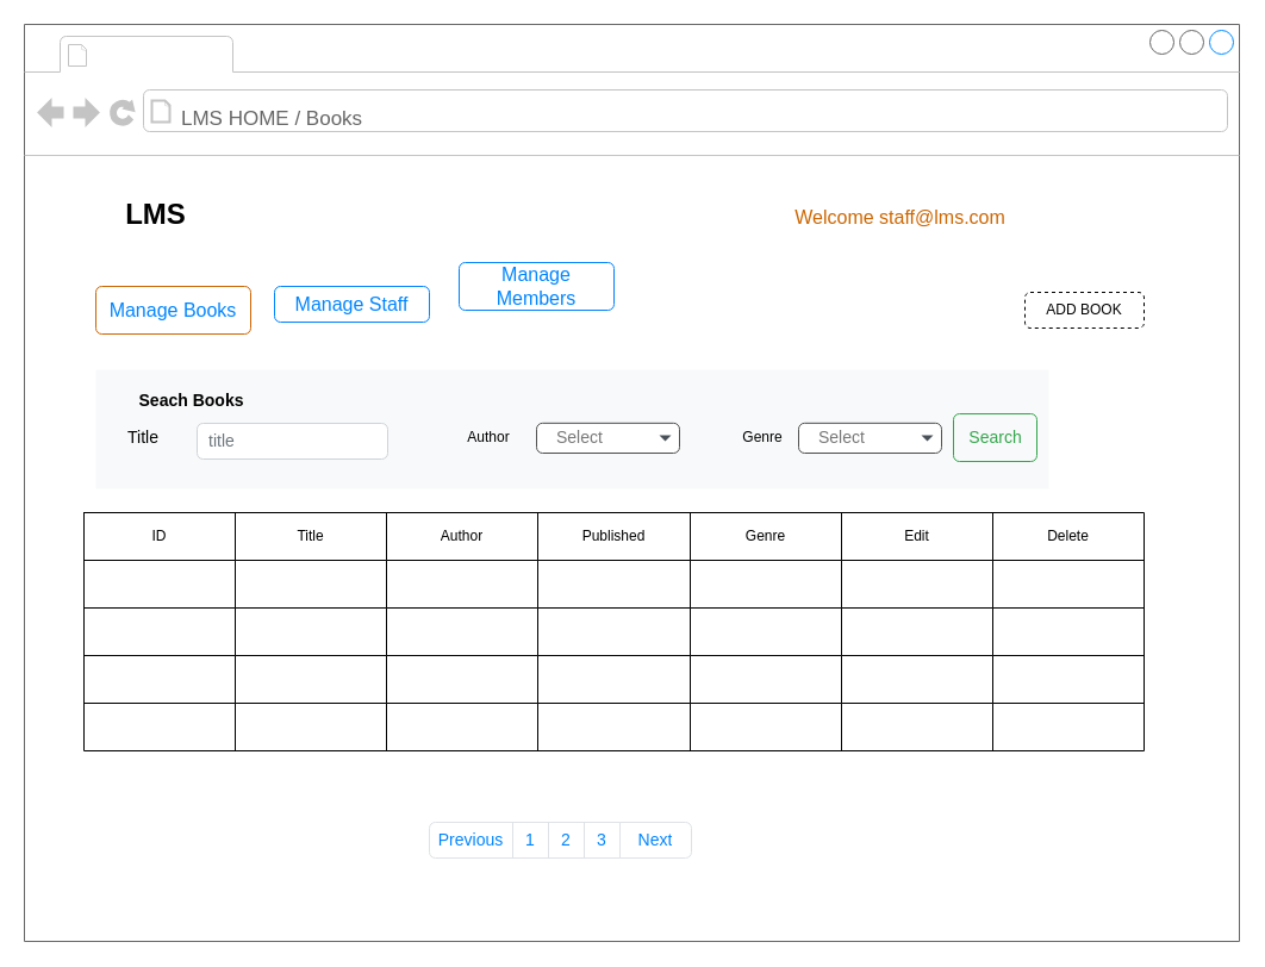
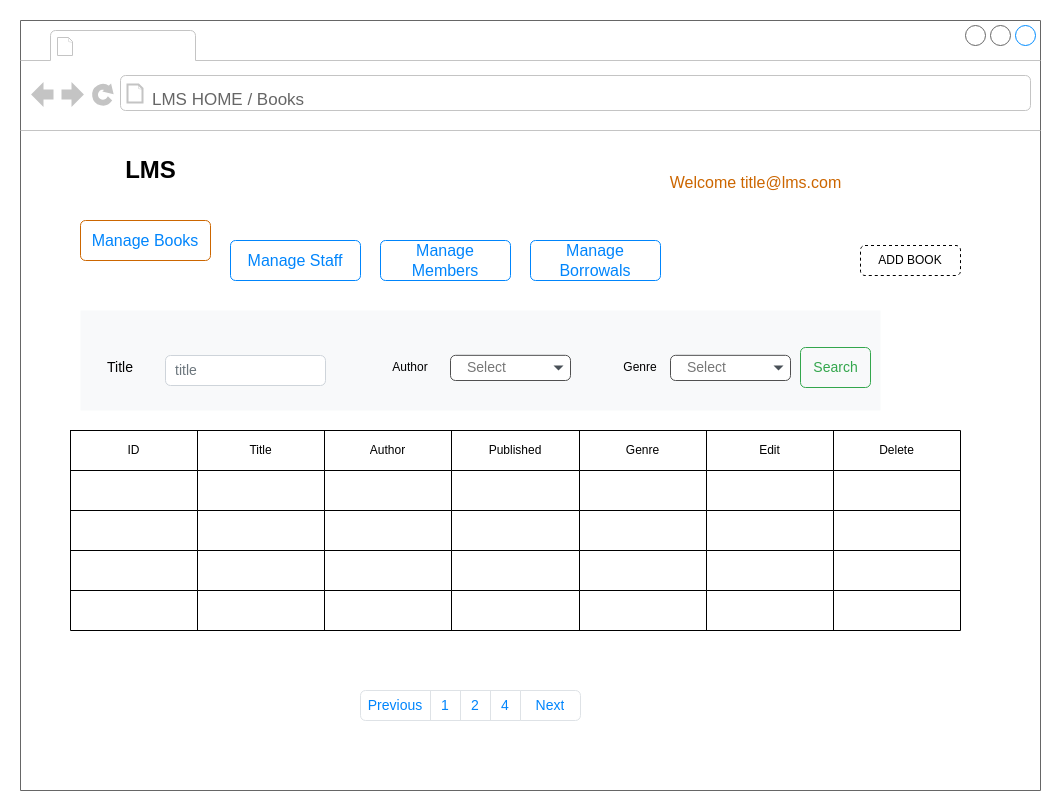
  <mxCell id="0" />
  <mxCell id="1" parent="0" />
  <mxCell id="2" value="" style="strokeWidth=1;shadow=0;dashed=0;align=center;html=1;shape=mxgraph.mockup.containers.browserWindow;rSize=0;strokeColor=#666666;strokeColor2=#008cff;strokeColor3=#c4c4c4;mainText=,;recursiveResize=0;" parent="1" vertex="1"><mxGeometry x="20" y="20" width="1020" height="770" as="geometry" /></mxCell>
  <mxCell id="3" value="LMS HOME / Books" style="strokeWidth=1;shadow=0;dashed=0;align=center;html=1;shape=mxgraph.mockup.containers.anchor;rSize=0;fontSize=17;fontColor=#666666;align=left;" parent="2" vertex="1"><mxGeometry x="130" y="60" width="250" height="40" as="geometry" /></mxCell>
- <mxCell id="4" value="LMS" style="text;strokeColor=none;fillColor=none;html=1;fontSize=24;fontStyle=1;verticalAlign=middle;align=center;" parent="2" vertex="1"><mxGeometry x="60" y="140" width="100" height="40" as="geometry" /></mxCell>
- <mxCell id="5" value="&lt;span style=&quot;font-weight: normal;&quot;&gt;&lt;font color=&quot;#cc6600&quot; style=&quot;font-size: 16px;&quot;&gt;Welcome staff@lms.com&lt;/font&gt;&lt;/span&gt;" style="text;strokeColor=none;fillColor=none;html=1;fontSize=24;fontStyle=1;verticalAlign=middle;align=center;" parent="2" vertex="1"><mxGeometry x="520" y="140" width="430" height="40" as="geometry" /></mxCell>
- <mxCell id="6" value="Manage Books" style="html=1;shadow=0;dashed=0;shape=mxgraph.bootstrap.rrect;rSize=5;strokeColor=#CC6600;strokeWidth=1;fillColor=none;fontColor=#0085FC;whiteSpace=wrap;align=center;verticalAlign=middle;spacingLeft=0;fontStyle=0;fontSize=16;spacing=5;" parent="2" vertex="1"><mxGeometry x="60" y="220" width="130" height="40" as="geometry" /></mxCell>
- <mxCell id="7" value="Manage Staff" style="html=1;shadow=0;dashed=0;shape=mxgraph.bootstrap.rrect;rSize=5;strokeColor=#0085FC;strokeWidth=1;fillColor=none;fontColor=#0085FC;whiteSpace=wrap;align=center;verticalAlign=middle;spacingLeft=0;fontStyle=0;fontSize=16;spacing=5;" parent="2" vertex="1"><mxGeometry x="210" y="220" width="130" height="30" as="geometry" /></mxCell>
- <mxCell id="9" value="Manage Members" style="html=1;shadow=0;dashed=0;shape=mxgraph.bootstrap.rrect;rSize=5;strokeColor=#0085FC;strokeWidth=1;fillColor=none;fontColor=#0085FC;whiteSpace=wrap;align=center;verticalAlign=middle;spacingLeft=0;fontStyle=0;fontSize=16;spacing=5;" parent="2" vertex="1"><mxGeometry x="365" y="200" width="130" height="40" as="geometry" /></mxCell>
+ <mxCell id="4" value="LMS" style="text;strokeColor=none;fillColor=none;html=1;fontSize=24;fontStyle=1;verticalAlign=middle;align=center;" parent="2" vertex="1"><mxGeometry x="80" y="130" width="100" height="40" as="geometry" /></mxCell>
+ <mxCell id="5" value="&lt;span style=&quot;font-weight: normal;&quot;&gt;&lt;font color=&quot;#cc6600&quot; style=&quot;font-size: 16px;&quot;&gt;Welcome title@lms.com&lt;/font&gt;&lt;/span&gt;" style="text;strokeColor=none;fillColor=none;html=1;fontSize=24;fontStyle=1;verticalAlign=middle;align=center;" parent="2" vertex="1"><mxGeometry x="520" y="140" width="430" height="40" as="geometry" /></mxCell>
+ <mxCell id="6" value="Manage Books" style="html=1;shadow=0;dashed=0;shape=mxgraph.bootstrap.rrect;rSize=5;strokeColor=#CC6600;strokeWidth=1;fillColor=none;fontColor=#0085FC;whiteSpace=wrap;align=center;verticalAlign=middle;spacingLeft=0;fontStyle=0;fontSize=16;spacing=5;" parent="2" vertex="1"><mxGeometry x="60" y="200" width="130" height="40" as="geometry" /></mxCell>
+ <mxCell id="7" value="Manage Staff" style="html=1;shadow=0;dashed=0;shape=mxgraph.bootstrap.rrect;rSize=5;strokeColor=#0085FC;strokeWidth=1;fillColor=none;fontColor=#0085FC;whiteSpace=wrap;align=center;verticalAlign=middle;spacingLeft=0;fontStyle=0;fontSize=16;spacing=5;" parent="2" vertex="1"><mxGeometry x="210" y="220" width="130" height="40" as="geometry" /></mxCell>
+ <mxCell id="8" value="Manage Borrowals" style="html=1;shadow=0;dashed=0;shape=mxgraph.bootstrap.rrect;rSize=5;strokeColor=#0085FC;strokeWidth=1;fillColor=none;fontColor=#0085FC;whiteSpace=wrap;align=center;verticalAlign=middle;spacingLeft=0;fontStyle=0;fontSize=16;spacing=5;" parent="2" vertex="1"><mxGeometry x="510" y="220" width="130" height="40" as="geometry" /></mxCell>
+ <mxCell id="9" value="Manage Members" style="html=1;shadow=0;dashed=0;shape=mxgraph.bootstrap.rrect;rSize=5;strokeColor=#0085FC;strokeWidth=1;fillColor=none;fontColor=#0085FC;whiteSpace=wrap;align=center;verticalAlign=middle;spacingLeft=0;fontStyle=0;fontSize=16;spacing=5;" parent="2" vertex="1"><mxGeometry x="360" y="220" width="130" height="40" as="geometry" /></mxCell>
  <mxCell id="10" value="" style="swimlane;shape=mxgraph.bootstrap.anchor;strokeColor=#DEE2E6;fillColor=#ffffff;fontColor=#0085FC;fontStyle=0;childLayout=stackLayout;horizontal=0;startSize=0;horizontalStack=1;resizeParent=1;resizeParentMax=0;resizeLast=0;collapsible=0;marginBottom=0;whiteSpace=wrap;html=1;" parent="2" vertex="1"><mxGeometry x="340" y="670" width="220" height="30" as="geometry" /></mxCell>
  <mxCell id="11" value="Previous" style="text;strokeColor=inherit;align=center;verticalAlign=middle;spacingLeft=5;spacingRight=5;overflow=hidden;points=[[0,0.5],[1,0.5]];portConstraint=eastwest;rotatable=0;whiteSpace=wrap;html=1;shape=mxgraph.bootstrap.leftButton;rSize=5;fillColor=inherit;fontColor=inherit;fontSize=14;" parent="10" vertex="1"><mxGeometry width="70" height="30" as="geometry" /></mxCell>
  <mxCell id="12" value="1" style="text;strokeColor=inherit;align=center;verticalAlign=middle;spacingLeft=5;spacingRight=5;overflow=hidden;points=[[0,0.5],[1,0.5]];portConstraint=eastwest;rotatable=0;whiteSpace=wrap;html=1;rSize=5;fillColor=inherit;fontColor=inherit;fontSize=14;" parent="10" vertex="1"><mxGeometry x="70" width="30" height="30" as="geometry" /></mxCell>
  <mxCell id="13" value="2" style="text;strokeColor=inherit;align=center;verticalAlign=middle;spacingLeft=5;spacingRight=5;overflow=hidden;points=[[0,0.5],[1,0.5]];portConstraint=eastwest;rotatable=0;whiteSpace=wrap;html=1;rSize=5;fillColor=inherit;fontColor=inherit;fontSize=14;" parent="10" vertex="1"><mxGeometry x="100" width="30" height="30" as="geometry" /></mxCell>
- <mxCell id="14" value="3" style="text;strokeColor=inherit;align=center;verticalAlign=middle;spacingLeft=5;spacingRight=5;overflow=hidden;points=[[0,0.5],[1,0.5]];portConstraint=eastwest;rotatable=0;whiteSpace=wrap;html=1;rSize=5;fillColor=inherit;fontColor=inherit;fontSize=14;" parent="10" vertex="1"><mxGeometry x="130" width="30" height="30" as="geometry" /></mxCell>
+ <mxCell id="14" value="4" style="text;strokeColor=inherit;align=center;verticalAlign=middle;spacingLeft=5;spacingRight=5;overflow=hidden;points=[[0,0.5],[1,0.5]];portConstraint=eastwest;rotatable=0;whiteSpace=wrap;html=1;rSize=5;fillColor=inherit;fontColor=inherit;fontSize=14;" parent="10" vertex="1"><mxGeometry x="130" width="30" height="30" as="geometry" /></mxCell>
  <mxCell id="15" value="Next" style="text;strokeColor=inherit;align=center;verticalAlign=middle;spacingLeft=5;spacingRight=5;overflow=hidden;points=[[0,0.5],[1,0.5]];portConstraint=eastwest;rotatable=0;whiteSpace=wrap;html=1;shape=mxgraph.bootstrap.rightButton;rSize=5;fillColor=inherit;fontColor=inherit;fontSize=14;" parent="10" vertex="1"><mxGeometry x="160" width="60" height="30" as="geometry" /></mxCell>
  <mxCell id="16" value="ADD BOOK" style="rounded=1;whiteSpace=wrap;html=1;dashed=1;" parent="2" vertex="1"><mxGeometry x="840" y="225" width="100" height="30" as="geometry" /></mxCell>
  <mxCell id="17" value="" style="shape=table;startSize=0;container=1;collapsible=0;childLayout=tableLayout;" parent="2" vertex="1"><mxGeometry x="50" y="410" width="890" height="200" as="geometry" /></mxCell>
  <mxCell id="18" value="" style="shape=tableRow;horizontal=0;startSize=0;swimlaneHead=0;swimlaneBody=0;strokeColor=inherit;top=0;left=0;bottom=0;right=0;collapsible=0;dropTarget=0;fillColor=none;points=[[0,0.5],[1,0.5]];portConstraint=eastwest;" parent="17" vertex="1"><mxGeometry width="890" height="40" as="geometry" /></mxCell>
  <mxCell id="19" value="ID" style="shape=partialRectangle;html=1;whiteSpace=wrap;connectable=0;strokeColor=inherit;overflow=hidden;fillColor=none;top=0;left=0;bottom=0;right=0;pointerEvents=1;" parent="18" vertex="1"><mxGeometry width="127" height="40" as="geometry"><mxRectangle width="127" height="40" as="alternateBounds" /></mxGeometry></mxCell>
  <mxCell id="20" value="Title" style="shape=partialRectangle;html=1;whiteSpace=wrap;connectable=0;strokeColor=inherit;overflow=hidden;fillColor=none;top=0;left=0;bottom=0;right=0;pointerEvents=1;" parent="18" vertex="1"><mxGeometry x="127" width="127" height="40" as="geometry"><mxRectangle width="127" height="40" as="alternateBounds" /></mxGeometry></mxCell>
  <mxCell id="21" value="Author" style="shape=partialRectangle;html=1;whiteSpace=wrap;connectable=0;strokeColor=inherit;overflow=hidden;fillColor=none;top=0;left=0;bottom=0;right=0;pointerEvents=1;" parent="18" vertex="1"><mxGeometry x="254" width="127" height="40" as="geometry"><mxRectangle width="127" height="40" as="alternateBounds" /></mxGeometry></mxCell>
  <mxCell id="22" value="Published" style="shape=partialRectangle;html=1;whiteSpace=wrap;connectable=0;strokeColor=inherit;overflow=hidden;fillColor=none;top=0;left=0;bottom=0;right=0;pointerEvents=1;" parent="18" vertex="1"><mxGeometry x="381" width="128" height="40" as="geometry"><mxRectangle width="128" height="40" as="alternateBounds" /></mxGeometry></mxCell>
  <mxCell id="23" value="Genre" style="shape=partialRectangle;html=1;whiteSpace=wrap;connectable=0;strokeColor=inherit;overflow=hidden;fillColor=none;top=0;left=0;bottom=0;right=0;pointerEvents=1;" parent="18" vertex="1"><mxGeometry x="509" width="127" height="40" as="geometry"><mxRectangle width="127" height="40" as="alternateBounds" /></mxGeometry></mxCell>
  <mxCell id="24" value="Edit" style="shape=partialRectangle;html=1;whiteSpace=wrap;connectable=0;strokeColor=inherit;overflow=hidden;fillColor=none;top=0;left=0;bottom=0;right=0;pointerEvents=1;" parent="18" vertex="1"><mxGeometry x="636" width="127" height="40" as="geometry"><mxRectangle width="127" height="40" as="alternateBounds" /></mxGeometry></mxCell>
  <mxCell id="25" value="Delete" style="shape=partialRectangle;html=1;whiteSpace=wrap;connectable=0;strokeColor=inherit;overflow=hidden;fillColor=none;top=0;left=0;bottom=0;right=0;pointerEvents=1;" parent="18" vertex="1"><mxGeometry x="763" width="127" height="40" as="geometry"><mxRectangle width="127" height="40" as="alternateBounds" /></mxGeometry></mxCell>
  <mxCell id="26" value="" style="shape=tableRow;horizontal=0;startSize=0;swimlaneHead=0;swimlaneBody=0;strokeColor=inherit;top=0;left=0;bottom=0;right=0;collapsible=0;dropTarget=0;fillColor=none;points=[[0,0.5],[1,0.5]];portConstraint=eastwest;" parent="17" vertex="1"><mxGeometry y="40" width="890" height="40" as="geometry" /></mxCell>
  <mxCell id="27" value="" style="shape=partialRectangle;html=1;whiteSpace=wrap;connectable=0;strokeColor=inherit;overflow=hidden;fillColor=none;top=0;left=0;bottom=0;right=0;pointerEvents=1;" parent="26" vertex="1"><mxGeometry width="127" height="40" as="geometry"><mxRectangle width="127" height="40" as="alternateBounds" /></mxGeometry></mxCell>
  <mxCell id="28" value="" style="shape=partialRectangle;html=1;whiteSpace=wrap;connectable=0;strokeColor=inherit;overflow=hidden;fillColor=none;top=0;left=0;bottom=0;right=0;pointerEvents=1;" parent="26" vertex="1"><mxGeometry x="127" width="127" height="40" as="geometry"><mxRectangle width="127" height="40" as="alternateBounds" /></mxGeometry></mxCell>
  <mxCell id="29" value="" style="shape=partialRectangle;html=1;whiteSpace=wrap;connectable=0;strokeColor=inherit;overflow=hidden;fillColor=none;top=0;left=0;bottom=0;right=0;pointerEvents=1;" parent="26" vertex="1"><mxGeometry x="254" width="127" height="40" as="geometry"><mxRectangle width="127" height="40" as="alternateBounds" /></mxGeometry></mxCell>
  <mxCell id="30" value="" style="shape=partialRectangle;html=1;whiteSpace=wrap;connectable=0;strokeColor=inherit;overflow=hidden;fillColor=none;top=0;left=0;bottom=0;right=0;pointerEvents=1;" parent="26" vertex="1"><mxGeometry x="381" width="128" height="40" as="geometry"><mxRectangle width="128" height="40" as="alternateBounds" /></mxGeometry></mxCell>
  <mxCell id="31" value="" style="shape=partialRectangle;html=1;whiteSpace=wrap;connectable=0;strokeColor=inherit;overflow=hidden;fillColor=none;top=0;left=0;bottom=0;right=0;pointerEvents=1;" parent="26" vertex="1"><mxGeometry x="509" width="127" height="40" as="geometry"><mxRectangle width="127" height="40" as="alternateBounds" /></mxGeometry></mxCell>
  <mxCell id="32" value="" style="shape=partialRectangle;html=1;whiteSpace=wrap;connectable=0;strokeColor=inherit;overflow=hidden;fillColor=none;top=0;left=0;bottom=0;right=0;pointerEvents=1;" parent="26" vertex="1"><mxGeometry x="636" width="127" height="40" as="geometry"><mxRectangle width="127" height="40" as="alternateBounds" /></mxGeometry></mxCell>
  <mxCell id="33" value="" style="shape=partialRectangle;html=1;whiteSpace=wrap;connectable=0;strokeColor=inherit;overflow=hidden;fillColor=none;top=0;left=0;bottom=0;right=0;pointerEvents=1;" parent="26" vertex="1"><mxGeometry x="763" width="127" height="40" as="geometry"><mxRectangle width="127" height="40" as="alternateBounds" /></mxGeometry></mxCell>
  <mxCell id="34" value="" style="shape=tableRow;horizontal=0;startSize=0;swimlaneHead=0;swimlaneBody=0;strokeColor=inherit;top=0;left=0;bottom=0;right=0;collapsible=0;dropTarget=0;fillColor=none;points=[[0,0.5],[1,0.5]];portConstraint=eastwest;" parent="17" vertex="1"><mxGeometry y="80" width="890" height="40" as="geometry" /></mxCell>
  <mxCell id="35" value="" style="shape=partialRectangle;html=1;whiteSpace=wrap;connectable=0;strokeColor=inherit;overflow=hidden;fillColor=none;top=0;left=0;bottom=0;right=0;pointerEvents=1;" parent="34" vertex="1"><mxGeometry width="127" height="40" as="geometry"><mxRectangle width="127" height="40" as="alternateBounds" /></mxGeometry></mxCell>
  <mxCell id="36" value="" style="shape=partialRectangle;html=1;whiteSpace=wrap;connectable=0;strokeColor=inherit;overflow=hidden;fillColor=none;top=0;left=0;bottom=0;right=0;pointerEvents=1;" parent="34" vertex="1"><mxGeometry x="127" width="127" height="40" as="geometry"><mxRectangle width="127" height="40" as="alternateBounds" /></mxGeometry></mxCell>
  <mxCell id="37" value="" style="shape=partialRectangle;html=1;whiteSpace=wrap;connectable=0;strokeColor=inherit;overflow=hidden;fillColor=none;top=0;left=0;bottom=0;right=0;pointerEvents=1;" parent="34" vertex="1"><mxGeometry x="254" width="127" height="40" as="geometry"><mxRectangle width="127" height="40" as="alternateBounds" /></mxGeometry></mxCell>
  <mxCell id="38" value="" style="shape=partialRectangle;html=1;whiteSpace=wrap;connectable=0;strokeColor=inherit;overflow=hidden;fillColor=none;top=0;left=0;bottom=0;right=0;pointerEvents=1;" parent="34" vertex="1"><mxGeometry x="381" width="128" height="40" as="geometry"><mxRectangle width="128" height="40" as="alternateBounds" /></mxGeometry></mxCell>
  <mxCell id="39" value="" style="shape=partialRectangle;html=1;whiteSpace=wrap;connectable=0;strokeColor=inherit;overflow=hidden;fillColor=none;top=0;left=0;bottom=0;right=0;pointerEvents=1;" parent="34" vertex="1"><mxGeometry x="509" width="127" height="40" as="geometry"><mxRectangle width="127" height="40" as="alternateBounds" /></mxGeometry></mxCell>
  <mxCell id="40" value="" style="shape=partialRectangle;html=1;whiteSpace=wrap;connectable=0;strokeColor=inherit;overflow=hidden;fillColor=none;top=0;left=0;bottom=0;right=0;pointerEvents=1;" parent="34" vertex="1"><mxGeometry x="636" width="127" height="40" as="geometry"><mxRectangle width="127" height="40" as="alternateBounds" /></mxGeometry></mxCell>
  <mxCell id="41" value="" style="shape=partialRectangle;html=1;whiteSpace=wrap;connectable=0;strokeColor=inherit;overflow=hidden;fillColor=none;top=0;left=0;bottom=0;right=0;pointerEvents=1;" parent="34" vertex="1"><mxGeometry x="763" width="127" height="40" as="geometry"><mxRectangle width="127" height="40" as="alternateBounds" /></mxGeometry></mxCell>
  <mxCell id="42" value="" style="shape=tableRow;horizontal=0;startSize=0;swimlaneHead=0;swimlaneBody=0;strokeColor=inherit;top=0;left=0;bottom=0;right=0;collapsible=0;dropTarget=0;fillColor=none;points=[[0,0.5],[1,0.5]];portConstraint=eastwest;" parent="17" vertex="1"><mxGeometry y="120" width="890" height="40" as="geometry" /></mxCell>
  <mxCell id="43" value="" style="shape=partialRectangle;html=1;whiteSpace=wrap;connectable=0;strokeColor=inherit;overflow=hidden;fillColor=none;top=0;left=0;bottom=0;right=0;pointerEvents=1;" parent="42" vertex="1"><mxGeometry width="127" height="40" as="geometry"><mxRectangle width="127" height="40" as="alternateBounds" /></mxGeometry></mxCell>
  <mxCell id="44" value="" style="shape=partialRectangle;html=1;whiteSpace=wrap;connectable=0;strokeColor=inherit;overflow=hidden;fillColor=none;top=0;left=0;bottom=0;right=0;pointerEvents=1;" parent="42" vertex="1"><mxGeometry x="127" width="127" height="40" as="geometry"><mxRectangle width="127" height="40" as="alternateBounds" /></mxGeometry></mxCell>
  <mxCell id="45" value="" style="shape=partialRectangle;html=1;whiteSpace=wrap;connectable=0;strokeColor=inherit;overflow=hidden;fillColor=none;top=0;left=0;bottom=0;right=0;pointerEvents=1;" parent="42" vertex="1"><mxGeometry x="254" width="127" height="40" as="geometry"><mxRectangle width="127" height="40" as="alternateBounds" /></mxGeometry></mxCell>
  <mxCell id="46" value="" style="shape=partialRectangle;html=1;whiteSpace=wrap;connectable=0;strokeColor=inherit;overflow=hidden;fillColor=none;top=0;left=0;bottom=0;right=0;pointerEvents=1;" parent="42" vertex="1"><mxGeometry x="381" width="128" height="40" as="geometry"><mxRectangle width="128" height="40" as="alternateBounds" /></mxGeometry></mxCell>
  <mxCell id="47" value="" style="shape=partialRectangle;html=1;whiteSpace=wrap;connectable=0;strokeColor=inherit;overflow=hidden;fillColor=none;top=0;left=0;bottom=0;right=0;pointerEvents=1;" parent="42" vertex="1"><mxGeometry x="509" width="127" height="40" as="geometry"><mxRectangle width="127" height="40" as="alternateBounds" /></mxGeometry></mxCell>
  <mxCell id="48" value="" style="shape=partialRectangle;html=1;whiteSpace=wrap;connectable=0;strokeColor=inherit;overflow=hidden;fillColor=none;top=0;left=0;bottom=0;right=0;pointerEvents=1;" parent="42" vertex="1"><mxGeometry x="636" width="127" height="40" as="geometry"><mxRectangle width="127" height="40" as="alternateBounds" /></mxGeometry></mxCell>
  <mxCell id="49" value="" style="shape=partialRectangle;html=1;whiteSpace=wrap;connectable=0;strokeColor=inherit;overflow=hidden;fillColor=none;top=0;left=0;bottom=0;right=0;pointerEvents=1;" parent="42" vertex="1"><mxGeometry x="763" width="127" height="40" as="geometry"><mxRectangle width="127" height="40" as="alternateBounds" /></mxGeometry></mxCell>
  <mxCell id="50" value="" style="shape=tableRow;horizontal=0;startSize=0;swimlaneHead=0;swimlaneBody=0;strokeColor=inherit;top=0;left=0;bottom=0;right=0;collapsible=0;dropTarget=0;fillColor=none;points=[[0,0.5],[1,0.5]];portConstraint=eastwest;" parent="17" vertex="1"><mxGeometry y="160" width="890" height="40" as="geometry" /></mxCell>
  <mxCell id="51" value="" style="shape=partialRectangle;html=1;whiteSpace=wrap;connectable=0;strokeColor=inherit;overflow=hidden;fillColor=none;top=0;left=0;bottom=0;right=0;pointerEvents=1;" parent="50" vertex="1"><mxGeometry width="127" height="40" as="geometry"><mxRectangle width="127" height="40" as="alternateBounds" /></mxGeometry></mxCell>
  <mxCell id="52" value="" style="shape=partialRectangle;html=1;whiteSpace=wrap;connectable=0;strokeColor=inherit;overflow=hidden;fillColor=none;top=0;left=0;bottom=0;right=0;pointerEvents=1;" parent="50" vertex="1"><mxGeometry x="127" width="127" height="40" as="geometry"><mxRectangle width="127" height="40" as="alternateBounds" /></mxGeometry></mxCell>
  <mxCell id="53" value="" style="shape=partialRectangle;html=1;whiteSpace=wrap;connectable=0;strokeColor=inherit;overflow=hidden;fillColor=none;top=0;left=0;bottom=0;right=0;pointerEvents=1;" parent="50" vertex="1"><mxGeometry x="254" width="127" height="40" as="geometry"><mxRectangle width="127" height="40" as="alternateBounds" /></mxGeometry></mxCell>
  <mxCell id="54" value="" style="shape=partialRectangle;html=1;whiteSpace=wrap;connectable=0;strokeColor=inherit;overflow=hidden;fillColor=none;top=0;left=0;bottom=0;right=0;pointerEvents=1;" parent="50" vertex="1"><mxGeometry x="381" width="128" height="40" as="geometry"><mxRectangle width="128" height="40" as="alternateBounds" /></mxGeometry></mxCell>
  <mxCell id="55" value="" style="shape=partialRectangle;html=1;whiteSpace=wrap;connectable=0;strokeColor=inherit;overflow=hidden;fillColor=none;top=0;left=0;bottom=0;right=0;pointerEvents=1;" parent="50" vertex="1"><mxGeometry x="509" width="127" height="40" as="geometry"><mxRectangle width="127" height="40" as="alternateBounds" /></mxGeometry></mxCell>
  <mxCell id="56" value="" style="shape=partialRectangle;html=1;whiteSpace=wrap;connectable=0;strokeColor=inherit;overflow=hidden;fillColor=none;top=0;left=0;bottom=0;right=0;pointerEvents=1;" parent="50" vertex="1"><mxGeometry x="636" width="127" height="40" as="geometry"><mxRectangle width="127" height="40" as="alternateBounds" /></mxGeometry></mxCell>
  <mxCell id="57" value="" style="shape=partialRectangle;html=1;whiteSpace=wrap;connectable=0;strokeColor=inherit;overflow=hidden;fillColor=none;top=0;left=0;bottom=0;right=0;pointerEvents=1;" parent="50" vertex="1"><mxGeometry x="763" width="127" height="40" as="geometry"><mxRectangle width="127" height="40" as="alternateBounds" /></mxGeometry></mxCell>
  <mxCell id="58" value="" style="html=1;shadow=0;dashed=0;fillColor=#F8F9FA;strokeColor=none;fontSize=16;fontColor=#181819;align=left;spacing=15;" parent="2" vertex="1"><mxGeometry x="60" y="290" width="800" height="100" as="geometry" /></mxCell>
  <mxCell id="59" value="title" style="html=1;shadow=0;dashed=0;shape=mxgraph.bootstrap.rrect;rSize=5;fontSize=14;fontColor=#6C767D;strokeColor=#CED4DA;fillColor=#ffffff;align=left;spacing=10;" parent="58" vertex="1"><mxGeometry width="160" height="30" relative="1" as="geometry"><mxPoint x="85" y="45" as="offset" /></mxGeometry></mxCell>
  <mxCell id="60" value="Search" style="html=1;shadow=0;dashed=0;shape=mxgraph.bootstrap.rrect;rSize=5;fontSize=14;fontColor=#33A64C;strokeColor=#33A64C;fillColor=none;" parent="58" vertex="1"><mxGeometry width="70" height="40" relative="1" as="geometry"><mxPoint x="720" y="37" as="offset" /></mxGeometry></mxCell>
  <mxCell id="61" value="&lt;font style=&quot;font-size: 14px;&quot;&gt;Title&lt;/font&gt;" style="text;html=1;strokeColor=none;fillColor=none;align=center;verticalAlign=middle;whiteSpace=wrap;overflow=hidden;" parent="58" vertex="1"><mxGeometry y="43.1" width="80" height="26.9" as="geometry" /></mxCell>
  <mxCell id="62" value="Author" style="text;html=1;strokeColor=none;fillColor=none;align=center;verticalAlign=middle;whiteSpace=wrap;overflow=hidden;" parent="58" vertex="1"><mxGeometry x="290" y="44.83" width="80" height="25.17" as="geometry" /></mxCell>
  <mxCell id="63" value="Select" style="html=1;shadow=0;dashed=0;shape=mxgraph.bootstrap.rrect;rSize=5;strokeColor=#505050;strokeWidth=1;fillColor=#ffffff;fontColor=#777777;whiteSpace=wrap;align=left;verticalAlign=middle;fontStyle=0;fontSize=14;spacingRight=0;spacing=17;" parent="58" vertex="1"><mxGeometry x="370" y="44.83" width="120" height="25.17" as="geometry" /></mxCell>
  <mxCell id="64" value="" style="shape=triangle;direction=south;fillColor=#495057;strokeColor=none;perimeter=none;" parent="63" vertex="1"><mxGeometry x="1" y="0.5" width="10" height="5" relative="1" as="geometry"><mxPoint x="-17" y="-2.5" as="offset" /></mxGeometry></mxCell>
  <mxCell id="65" value="Genre" style="text;html=1;strokeColor=none;fillColor=none;align=center;verticalAlign=middle;whiteSpace=wrap;overflow=hidden;" parent="58" vertex="1"><mxGeometry x="520" y="44.83" width="80" height="25.17" as="geometry" /></mxCell>
  <mxCell id="66" value="Select" style="html=1;shadow=0;dashed=0;shape=mxgraph.bootstrap.rrect;rSize=5;strokeColor=#505050;strokeWidth=1;fillColor=#ffffff;fontColor=#777777;whiteSpace=wrap;align=left;verticalAlign=middle;fontStyle=0;fontSize=14;spacingRight=0;spacing=17;" parent="58" vertex="1"><mxGeometry x="590" y="44.83" width="120" height="25.17" as="geometry" /></mxCell>
  <mxCell id="67" value="" style="shape=triangle;direction=south;fillColor=#495057;strokeColor=none;perimeter=none;" parent="66" vertex="1"><mxGeometry x="1" y="0.5" width="10" height="5" relative="1" as="geometry"><mxPoint x="-17" y="-2.5" as="offset" /></mxGeometry></mxCell>
- <mxCell id="68" value="&lt;font style=&quot;font-size: 14px;&quot;&gt;Seach Books&lt;/font&gt;" style="text;strokeColor=none;fillColor=none;html=1;fontSize=24;fontStyle=1;verticalAlign=middle;align=center;" parent="58" vertex="1"><mxGeometry x="12.5" y="3.1" width="135" height="40" as="geometry" /></mxCell>
